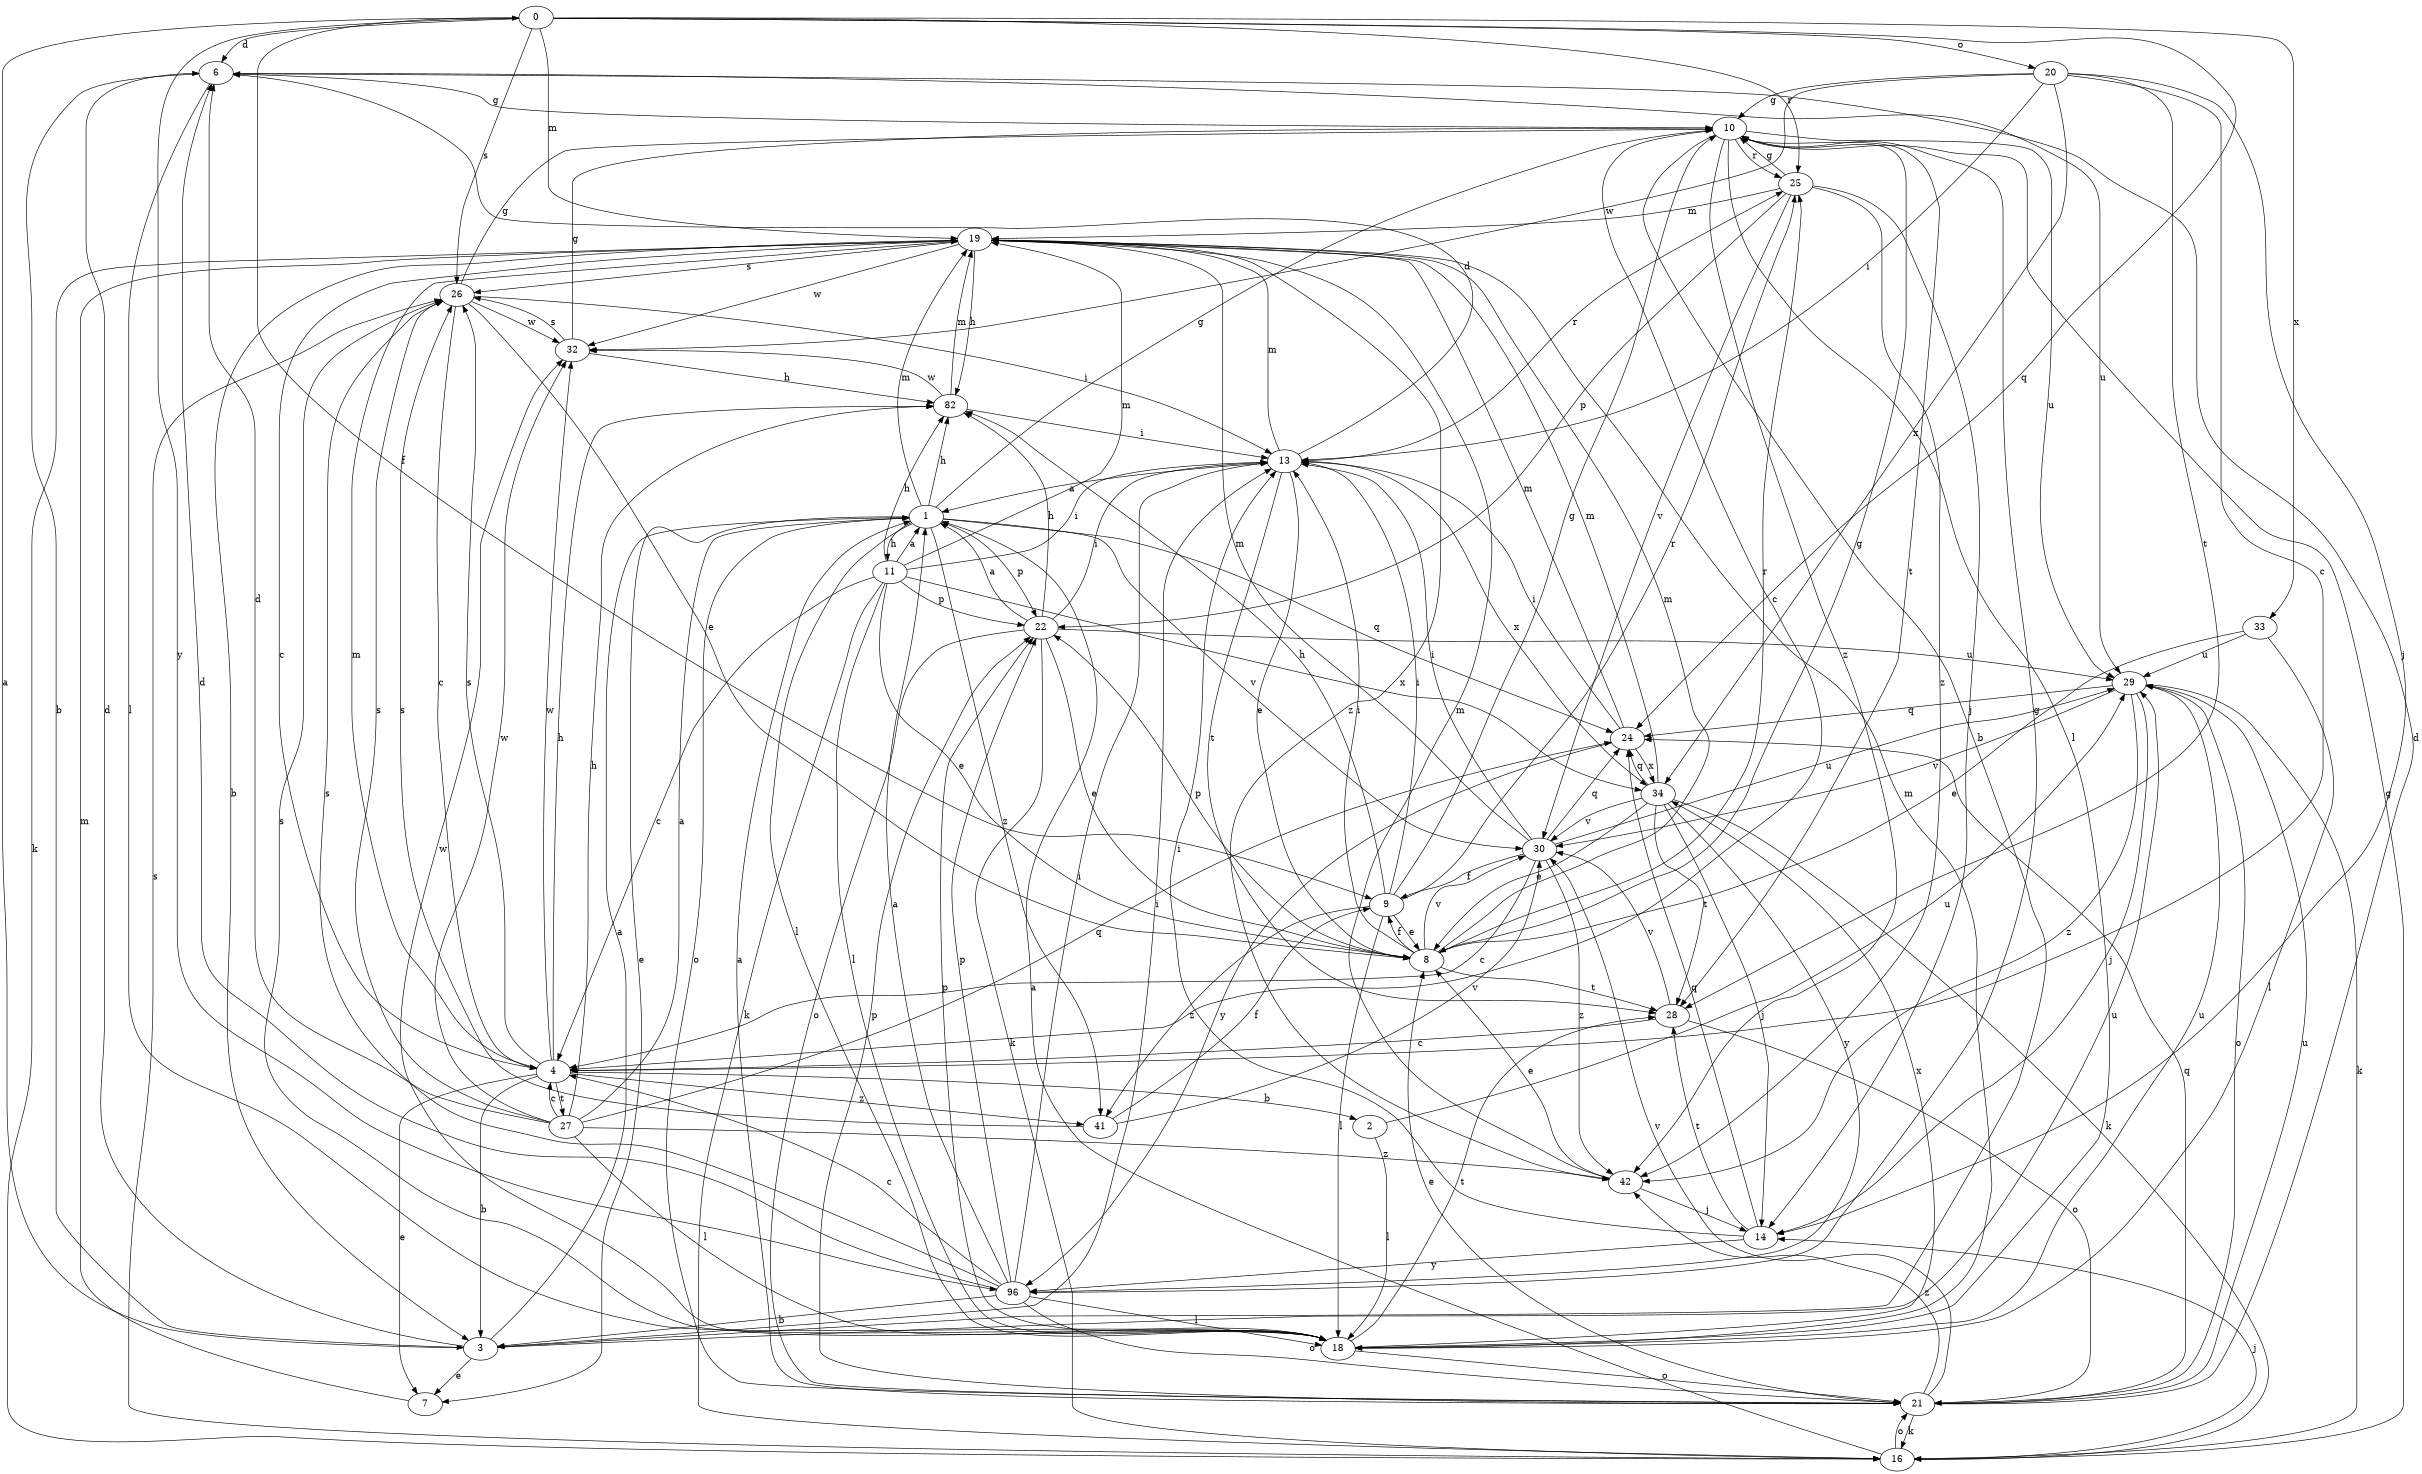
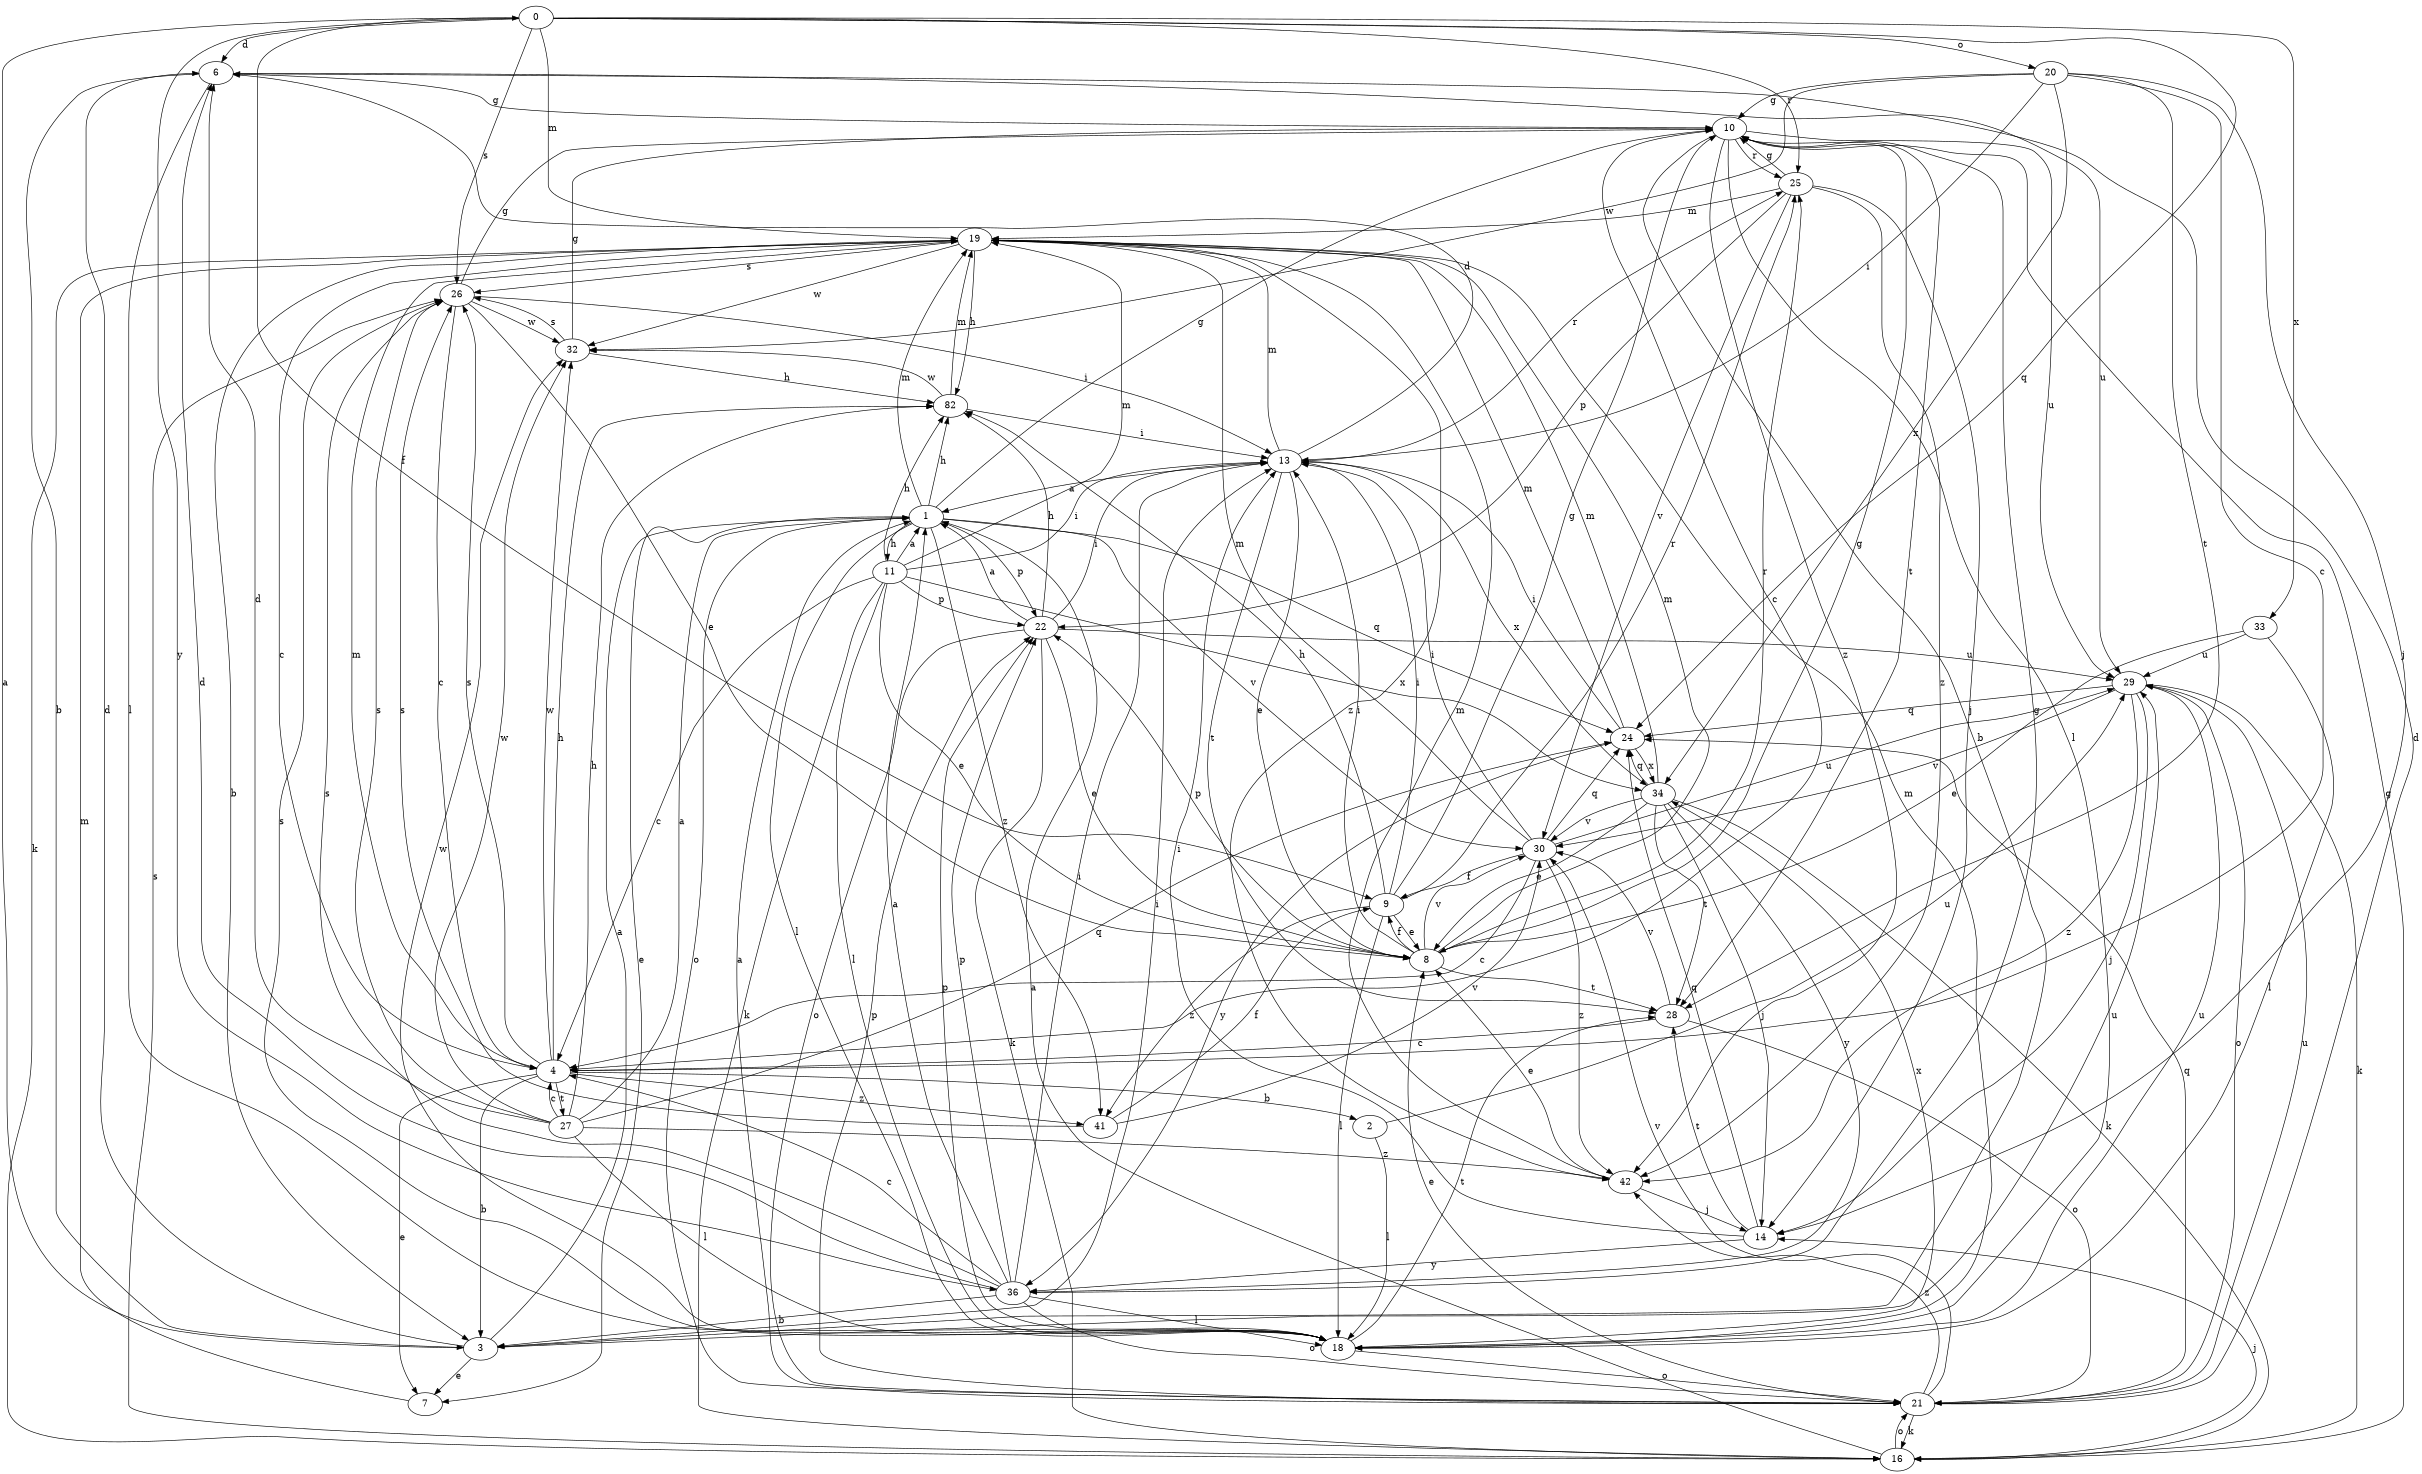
  strict digraph {
    0
    6
    9
    19
    20
    24
    25
    26
    33
-   36 [label=96]
+   36
    10
    18
    29
    3
    n15 [label=82]
    41
    13
    8
    4
    32
    42
    16
    28
    34
    14
    22
    30
    1
    21
    7
    11
    2
    27
    0 -> 6 [label=d]
    0 -> 9 [label=f]
    0 -> 19 [label=m]
    0 -> 20 [label=o]
    0 -> 24 [label=q]
    0 -> 25 [label=r]
    0 -> 26 [label=s]
    0 -> 33 [label=x]
    0 -> 36 [label=y]
    6 -> 10 [label=g]
    6 -> 18 [label=l]
    6 -> 29 [label=u]
    6 -> 3 [label=b]
    9 -> 25 [label=r]
    9 -> 10 [label=g]
    9 -> 18 [label=l]
    9 -> n15 [label=h]
    9 -> 41 [label=z]
    9 -> 13 [label=i]
    9 -> 8 [label=e]
    19 -> 26 [label=s]
    19 -> 18 [label=m]
    19 -> 3 [label=b]
    19 -> n15 [label=h]
    19 -> 4 [label=c]
    19 -> 32 [label=w]
    19 -> 42 [label=z]
    19 -> 16 [label=k]
    20 -> 10 [label=g]
    20 -> 13 [label=i]
    20 -> 4 [label=c]
    20 -> 32 [label=w]
    20 -> 28 [label=t]
    20 -> 34 [label=x]
    20 -> 14 [label=j]
    24 -> 19 [label=m]
    24 -> 36 [label=y]
    24 -> 13 [label=i]
    24 -> 34 [label=x]
    25 -> 19 [label=m]
    25 -> 10 [label=g]
    25 -> 42 [label=z]
    25 -> 14 [label=j]
    25 -> 22 [label=p]
    25 -> 30 [label=v]
    26 -> 10 [label=g]
    26 -> 13 [label=i]
    26 -> 8 [label=e]
    26 -> 4 [label=c]
    26 -> 32 [label=w]
    33 -> 18 [label=l]
    33 -> 29 [label=u]
    33 -> 8 [label=e]
    36 -> 6 [label=d]
    36 -> 26 [label=s]
    36 -> 10 [label=g]
    36 -> 18 [label=l]
    36 -> 3 [label=b]
    36 -> 13 [label=i]
    36 -> 4 [label=c]
    36 -> 22 [label=p]
    36 -> 1 [label=a]
    36 -> 21 [label=o]
    10 -> 25 [label=r]
    10 -> 18 [label=l]
    10 -> 29 [label=u]
    10 -> 3 [label=b]
    10 -> 4 [label=c]
    10 -> 42 [label=z]
    10 -> 28 [label=t]
    18 -> 26 [label=s]
    18 -> 29 [label=u]
    18 -> 32 [label=w]
    18 -> 28 [label=t]
    18 -> 34 [label=x]
    18 -> 22 [label=p]
    18 -> 21 [label=o]
    29 -> 24 [label=q]
    29 -> 42 [label=z]
    29 -> 16 [label=k]
    29 -> 14 [label=j]
    29 -> 30 [label=v]
    29 -> 21 [label=o]
    3 -> 0 [label=a]
    3 -> 6 [label=d]
    3 -> 29 [label=u]
    3 -> 13 [label=i]
    3 -> 1 [label=a]
    3 -> 7 [label=e]
    n15 -> 19 [label=m]
    n15 -> 13 [label=i]
    n15 -> 32 [label=w]
    41 -> 9 [label=f]
    41 -> 26 [label=s]
    41 -> 30 [label=v]
    13 -> 6 [label=d]
    13 -> 19 [label=m]
    13 -> 25 [label=r]
    13 -> 8 [label=e]
    13 -> 28 [label=t]
    13 -> 34 [label=x]
    13 -> 1 [label=a]
    8 -> 9 [label=f]
    8 -> 19 [label=m]
    8 -> 25 [label=r]
    8 -> 10 [label=g]
    8 -> 13 [label=i]
    8 -> 28 [label=t]
    8 -> 22 [label=p]
    8 -> 30 [label=v]
    4 -> 19 [label=m]
    4 -> 26 [label=s]
    4 -> 3 [label=b]
    4 -> n15 [label=h]
    4 -> 41 [label=z]
    4 -> 32 [label=w]
    4 -> 7 [label=e]
    4 -> 2 [label=b]
    4 -> 27 [label=t]
    32 -> 26 [label=s]
    32 -> 10 [label=g]
    32 -> n15 [label=h]
    42 -> 19 [label=m]
    42 -> 8 [label=e]
    42 -> 14 [label=j]
    16 -> 26 [label=s]
    16 -> 10 [label=g]
    16 -> 14 [label=j]
    16 -> 1 [label=a]
    16 -> 21 [label=o]
    28 -> 4 [label=c]
    28 -> 30 [label=v]
    28 -> 21 [label=o]
    34 -> 19 [label=m]
    34 -> 24 [label=q]
    34 -> 36 [label=y]
    34 -> 8 [label=e]
    34 -> 16 [label=k]
    34 -> 28 [label=t]
    34 -> 14 [label=j]
    34 -> 30 [label=v]
    14 -> 24 [label=q]
    14 -> 36 [label=y]
    14 -> 13 [label=i]
    14 -> 28 [label=t]
    22 -> 29 [label=u]
    22 -> n15 [label=h]
    22 -> 13 [label=i]
    22 -> 8 [label=e]
    22 -> 16 [label=k]
    22 -> 1 [label=a]
    22 -> 21 [label=o]
    30 -> 9 [label=f]
    30 -> 19 [label=m]
    30 -> 24 [label=q]
    30 -> 29 [label=u]
    30 -> 13 [label=i]
    30 -> 4 [label=c]
    30 -> 42 [label=z]
    1 -> 19 [label=m]
    1 -> 24 [label=q]
    1 -> 10 [label=g]
    1 -> 18 [label=l]
    1 -> n15 [label=h]
    1 -> 41 [label=z]
    1 -> 22 [label=p]
    1 -> 30 [label=v]
    1 -> 21 [label=o]
    1 -> 7 [label=e]
    1 -> 11 [label=h]
    21 -> 6 [label=d]
    21 -> 24 [label=q]
    21 -> 29 [label=u]
    21 -> 8 [label=e]
    21 -> 42 [label=z]
    21 -> 16 [label=k]
    21 -> 22 [label=p]
    21 -> 30 [label=v]
    21 -> 1 [label=a]
    7 -> 19 [label=m]
    11 -> 19 [label=m]
    11 -> 18 [label=l]
    11 -> n15 [label=h]
    11 -> 13 [label=i]
    11 -> 8 [label=e]
    11 -> 4 [label=c]
    11 -> 16 [label=k]
    11 -> 34 [label=x]
    11 -> 22 [label=p]
    11 -> 1 [label=a]
    2 -> 18 [label=l]
    2 -> 29 [label=u]
    27 -> 6 [label=d]
    27 -> 24 [label=q]
    27 -> 26 [label=s]
    27 -> 18 [label=l]
    27 -> n15 [label=h]
    27 -> 4 [label=c]
    27 -> 32 [label=w]
    27 -> 42 [label=z]
    27 -> 1 [label=a]
  }
